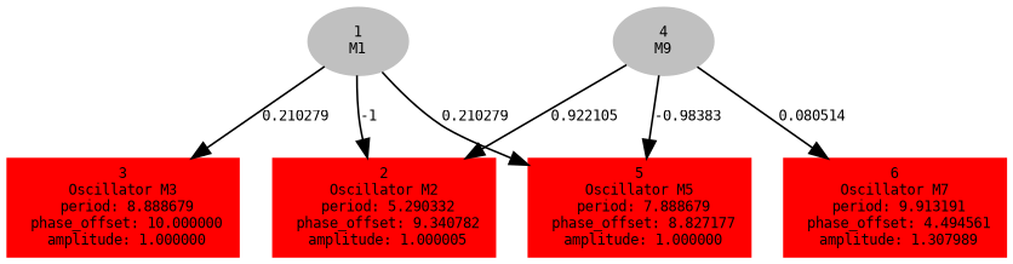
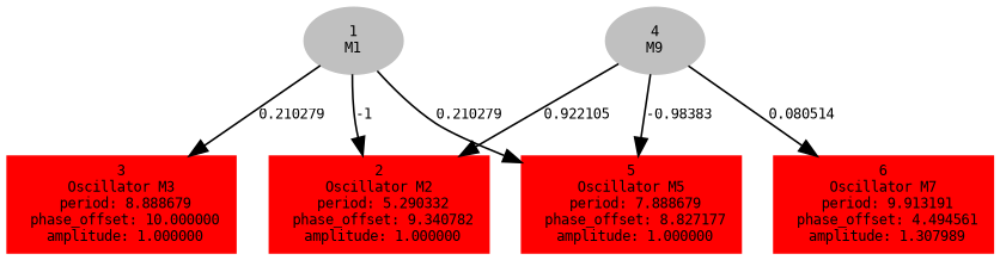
  digraph {
    fontname="DejaVu Sans Mono"
    forcelabels=true
    node [color=red fontname="DejaVu Sans Mono" fontsize=8 style=filled shape=box]
    edge [fontname="DejaVu Sans Mono" fontsize=8]
    n1 [color=grey label=<1<BR/>M1> shape=""]
-   n2 [label=<2<BR />Oscillator M2<BR /> period: 5.290332<BR /> phase_offset: 9.340782<BR /> amplitude: 1.000005>]
+   n2 [label=<2<BR />Oscillator M2<BR /> period: 5.290332<BR /> phase_offset: 9.340782<BR /> amplitude: 1.000000>]
    n3 [label=<3<BR />Oscillator M3<BR /> period: 8.888679<BR /> phase_offset: 10.000000<BR /> amplitude: 1.000000>]
    n4 [label=<5<BR />Oscillator M5<BR /> period: 7.888679<BR /> phase_offset: 8.827177<BR /> amplitude: 1.000000>]
    n5 [color=grey label=<4<BR/>M9> shape=""]
    n6 [label=<6<BR />Oscillator M7<BR /> period: 9.913191<BR /> phase_offset: 4.494561<BR /> amplitude: 1.307989>]
    n1 -> n2 [label="-1 "]
    n1 -> n3 [label="0.210279 "]
    n1 -> n4 [label="0.210279 "]
    n5 -> n2 [label="0.922105 "]
    n5 -> n4 [label="-0.98383 "]
    n5 -> n6 [label="0.080514 "]
  }
